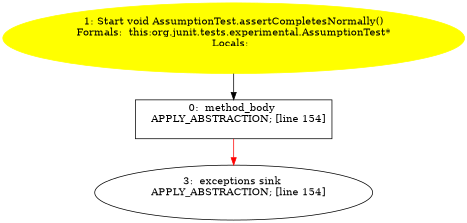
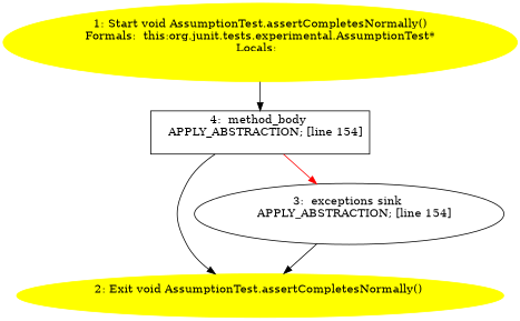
  digraph {
    n1 [color=yellow label="1: Start void AssumptionTest.assertCompletesNormally()\nFormals:  this:org.junit.tests.experimental.AssumptionTest*\nLocals:  \n  " style=filled]
-   n2 [label="0:  method_body \n   APPLY_ABSTRACTION; [line 154]\n " shape=box]
+   n2 [label="4:  method_body \n   APPLY_ABSTRACTION; [line 154]\n " shape=box]
+   n3 [color=yellow label="2: Exit void AssumptionTest.assertCompletesNormally() \n  " style=filled]
    n4 [label="3:  exceptions sink \n   APPLY_ABSTRACTION; [line 154]\n " shape=ellipse]
    n1 -> n2
+   n2 -> n3
    n2 -> n4 [color=red]
+   n4 -> n3
  }
